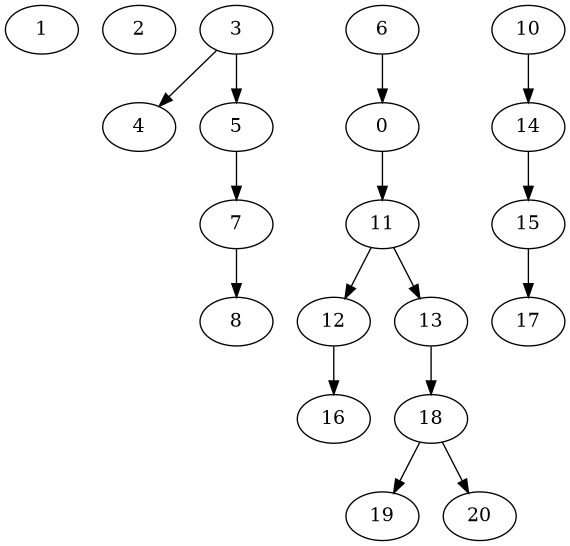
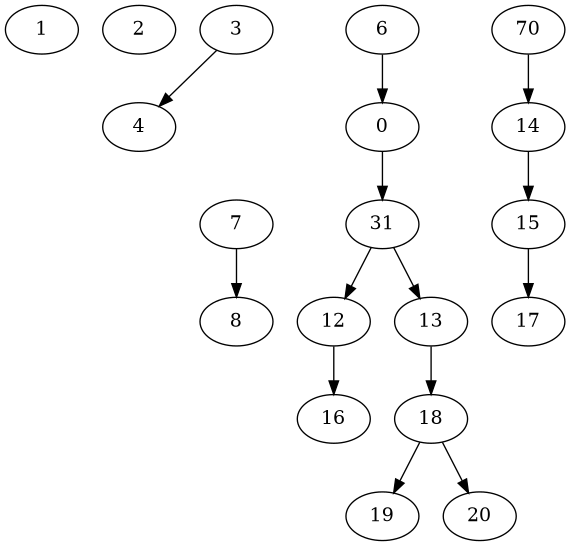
  digraph {
    node [alpha=0.02]
    1 [alpha=0.13 expect_size=7312734252983595]
    2 [alpha=0.15 expect_size=701019921877827584]
    3 [expect_size=766420546229322]
    4 [expect_size=10310768773618990]
-   5 [alpha=0.16 expect_size=35400872800288768]
    7 [alpha=0.07 expect_size=14550398890114490]
    6 [expect_size=480263701855200]
    n8 [alpha=0.17 expect_size=445916389572608000 label=0]
    8 [alpha=0.09 expect_size=25438001512917]
-   11 [alpha=0.05 expect_size=11345997407648474]
+   11 [alpha=0.05 expect_size=11345997407648474 label=31]
    12 [alpha=0.01 expect_size=4104578375090176000]
    13 [alpha=0.03 expect_size=5666070653428719]
-   10 [alpha=0.07 expect_size=308086696619016192]
+   10 [alpha=0.07 expect_size=308086696619016192 label=70]
    14 [alpha=0.19 expect_size=90003262529846]
    15 [alpha=0.04 expect_size=45997233214664]
    16 [alpha=0.11 expect_size=1087769075001020]
    18 [alpha=0.18 expect_size=7887796853308228]
    17 [alpha=0.19 expect_size=391085568403423]
    19 [alpha=0.11 expect_size=15592387154130752]
    20 [alpha=0.11 expect_size=3217791803495805]
    3 -> 4
-   3 -> 5
-   5 -> 7
    7 -> 8
    6 -> n8
    n8 -> 11
    11 -> 12
    11 -> 13
    12 -> 16
    13 -> 18
    10 -> 14
    14 -> 15
    15 -> 17
    18 -> 19
    18 -> 20
  }
